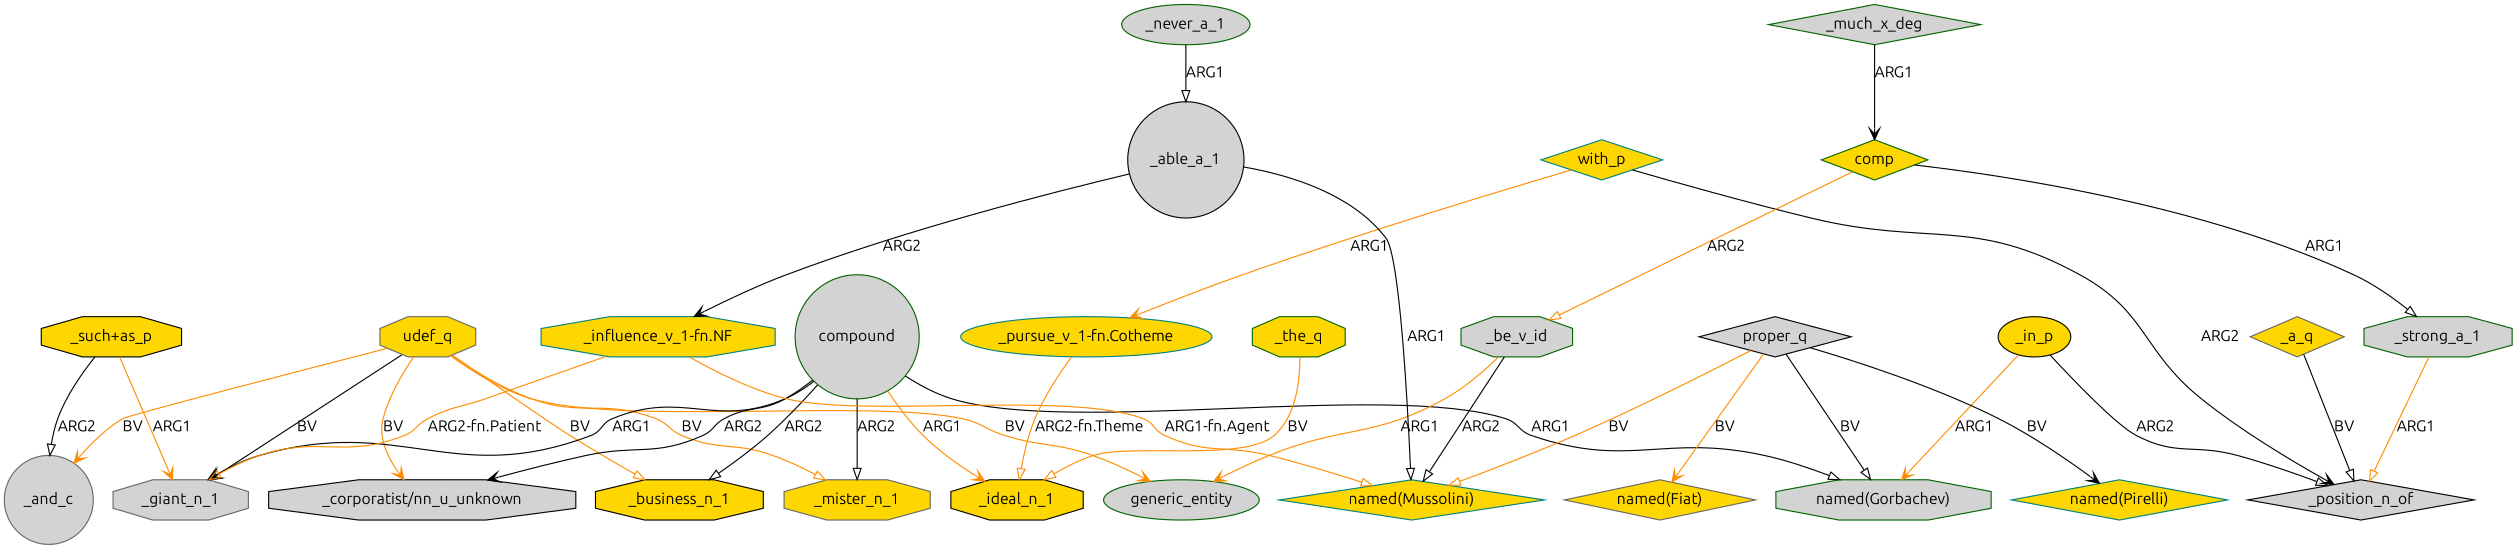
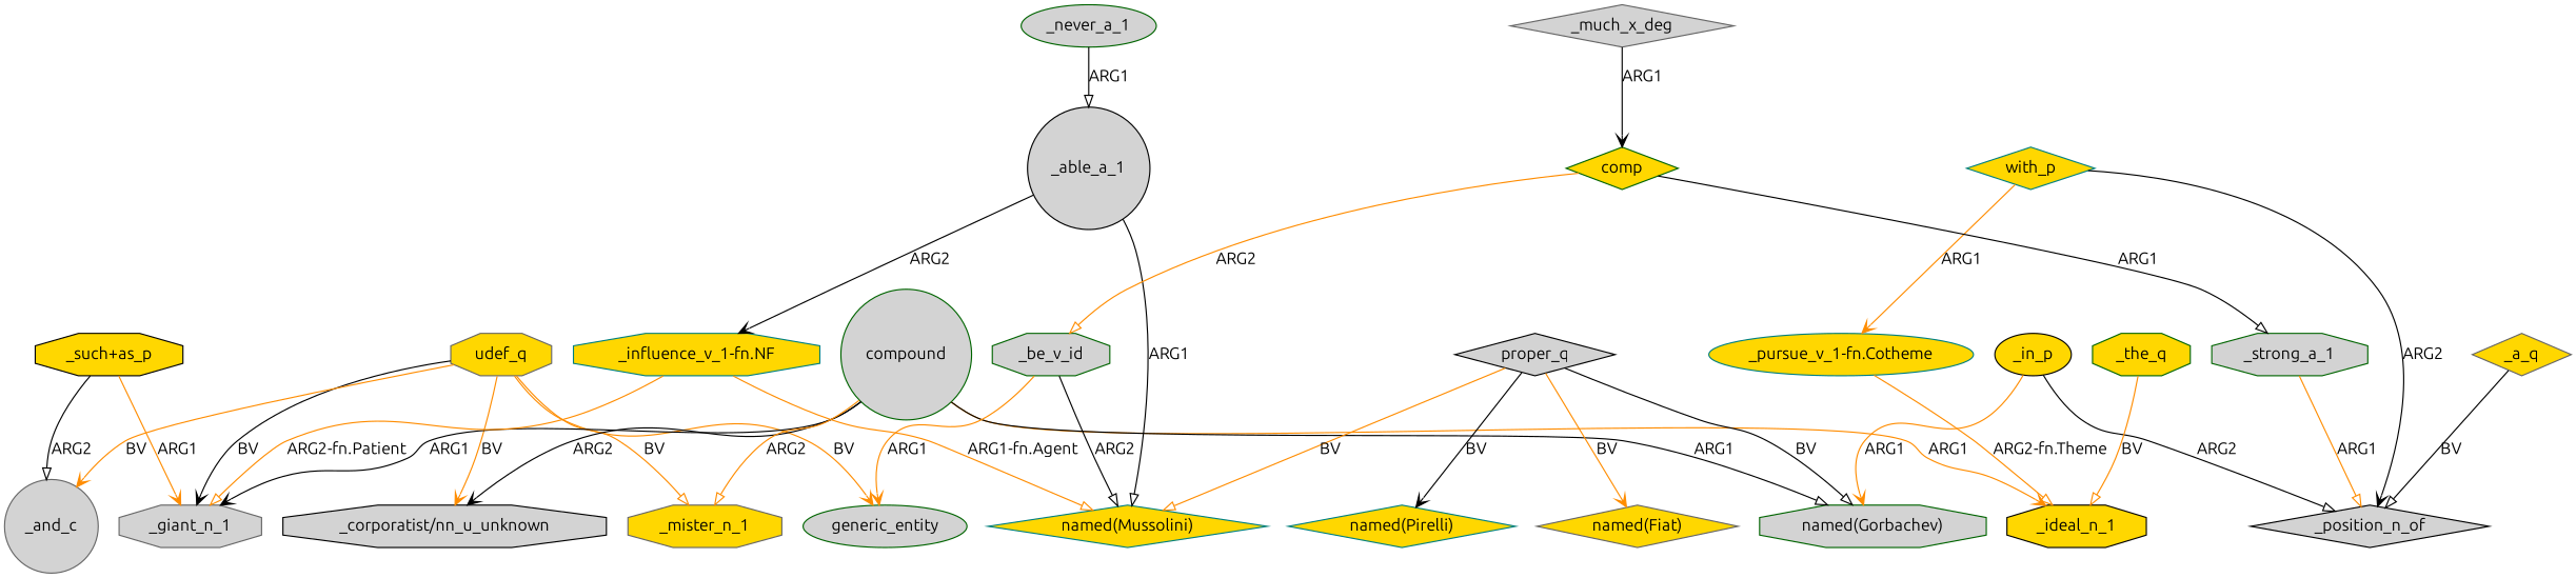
  digraph {
    fontname=Ubuntu
    node [color=darkgreen fillcolor=gold fontname=Ubuntu shape=octagon style=filled]
    edge [arrowhead=onormal color=darkorange fontname=Ubuntu]
    udef_q [color=gray40]
    generic_entity [fillcolor=lightgrey shape=ellipse]
    _giant_n_1 [color=gray40 fillcolor=lightgrey]
    "_corporatist/nn_u_unknown" [color=black fillcolor=lightgrey]
    _mister_n_1 [color=gray40]
    _and_c [color=gray40 fillcolor=lightgrey shape=circle]
-   _business_n_1 [color=black]
    compound [fillcolor=lightgrey shape=circle]
    _ideal_n_1 [color=black]
    "named(Gorbachev)" [fillcolor=lightgrey]
    "_influence_v_1-fn.NF" [color=teal]
    "named(Mussolini)" [color=teal shape=diamond]
    _be_v_id [fillcolor=lightgrey]
    with_p [color=teal shape=diamond]
    _position_n_of [color=black fillcolor=lightgrey shape=diamond]
    "_pursue_v_1-fn.Cotheme" [color=teal shape=ellipse]
    _in_p [color=black shape=ellipse]
    _able_a_1 [color=black fillcolor=lightgrey shape=circle]
    _strong_a_1 [fillcolor=lightgrey]
    _never_a_1 [fillcolor=lightgrey shape=ellipse]
    comp [shape=diamond]
    "_such+as_p" [color=black]
    _a_q [color=gray40 shape=diamond]
    _the_q
    proper_q [color=black fillcolor=lightgrey shape=diamond]
    "named(Pirelli)" [color=teal shape=diamond]
    "named(Fiat)" [color=gray40 shape=diamond]
-   _much_x_deg [fillcolor=lightgrey shape=diamond]
+   _much_x_deg [color=gray40 fillcolor=lightgrey shape=diamond]
    udef_q -> generic_entity [arrowhead=vee label=BV]
    udef_q -> _giant_n_1 [arrowhead=vee color=black label=BV]
    udef_q -> "_corporatist/nn_u_unknown" [arrowhead=vee label=BV]
    udef_q -> _mister_n_1 [label=BV]
    udef_q -> _and_c [arrowhead=vee label=BV]
-   udef_q -> _business_n_1 [label=BV]
    compound -> _giant_n_1 [arrowhead=vee color=black label=ARG1]
    compound -> "_corporatist/nn_u_unknown" [arrowhead=vee color=black label=ARG2]
-   compound -> _mister_n_1 [color=black label=ARG2]
-   compound -> _business_n_1 [color=black label=ARG2]
+   compound -> _mister_n_1 [label=ARG2]
    compound -> _ideal_n_1 [arrowhead=vee label=ARG1]
    compound -> "named(Gorbachev)" [color=black label=ARG1]
    "_influence_v_1-fn.NF" -> _giant_n_1 [label="ARG2-fn.Patient"]
    "_influence_v_1-fn.NF" -> "named(Mussolini)" [label="ARG1-fn.Agent"]
    _be_v_id -> generic_entity [arrowhead=vee label=ARG1]
    _be_v_id -> "named(Mussolini)" [color=black label=ARG2]
    with_p -> _position_n_of [arrowhead=vee color=black label=ARG2]
    with_p -> "_pursue_v_1-fn.Cotheme" [arrowhead=vee label=ARG1]
    "_pursue_v_1-fn.Cotheme" -> _ideal_n_1 [label="ARG2-fn.Theme"]
    _in_p -> "named(Gorbachev)" [arrowhead=vee label=ARG1]
    _in_p -> _position_n_of [color=black label=ARG2]
    _able_a_1 -> "_influence_v_1-fn.NF" [arrowhead=vee color=black label=ARG2]
    _able_a_1 -> "named(Mussolini)" [color=black label=ARG1]
    _strong_a_1 -> _position_n_of [label=ARG1]
    _never_a_1 -> _able_a_1 [color=black label=ARG1]
    comp -> _be_v_id [label=ARG2]
    comp -> _strong_a_1 [color=black label=ARG1]
    "_such+as_p" -> _giant_n_1 [arrowhead=vee label=ARG1]
    "_such+as_p" -> _and_c [color=black label=ARG2]
    _a_q -> _position_n_of [color=black label=BV]
    _the_q -> _ideal_n_1 [label=BV]
    proper_q -> "named(Gorbachev)" [color=black label=BV]
    proper_q -> "named(Mussolini)" [label=BV]
    proper_q -> "named(Pirelli)" [arrowhead=vee color=black label=BV]
    proper_q -> "named(Fiat)" [arrowhead=vee label=BV]
    _much_x_deg -> comp [arrowhead=vee color=black label=ARG1]
  }
